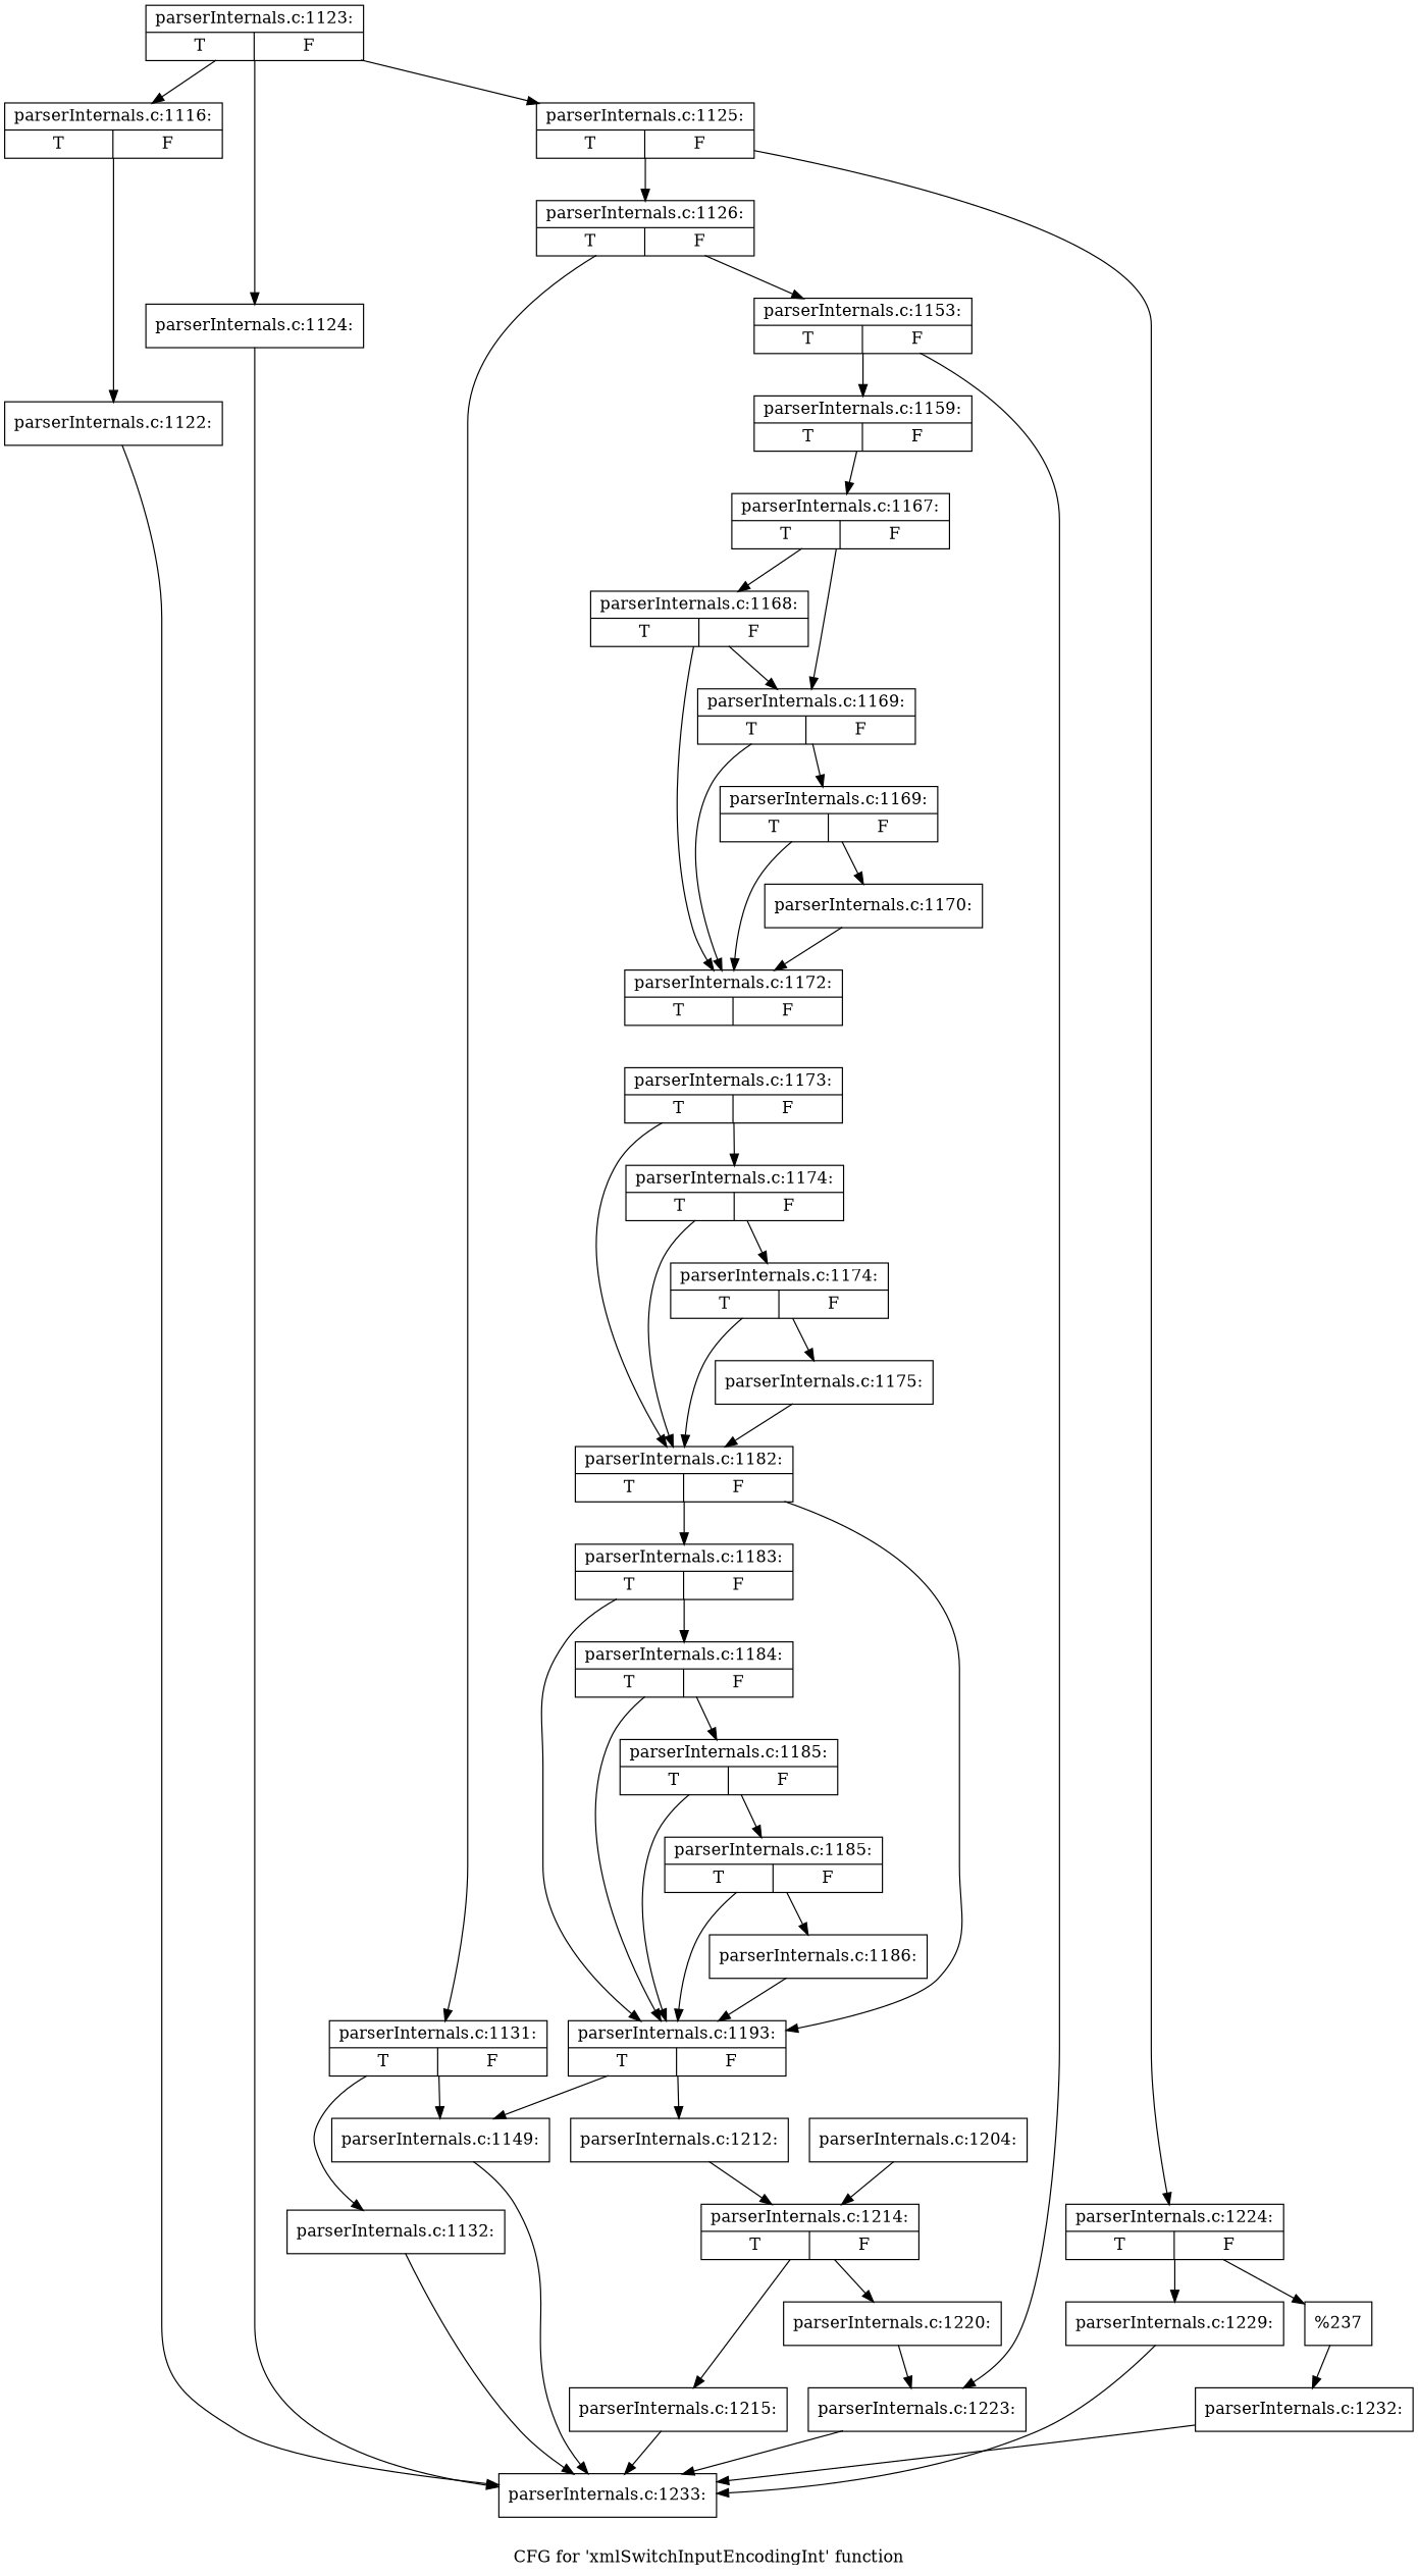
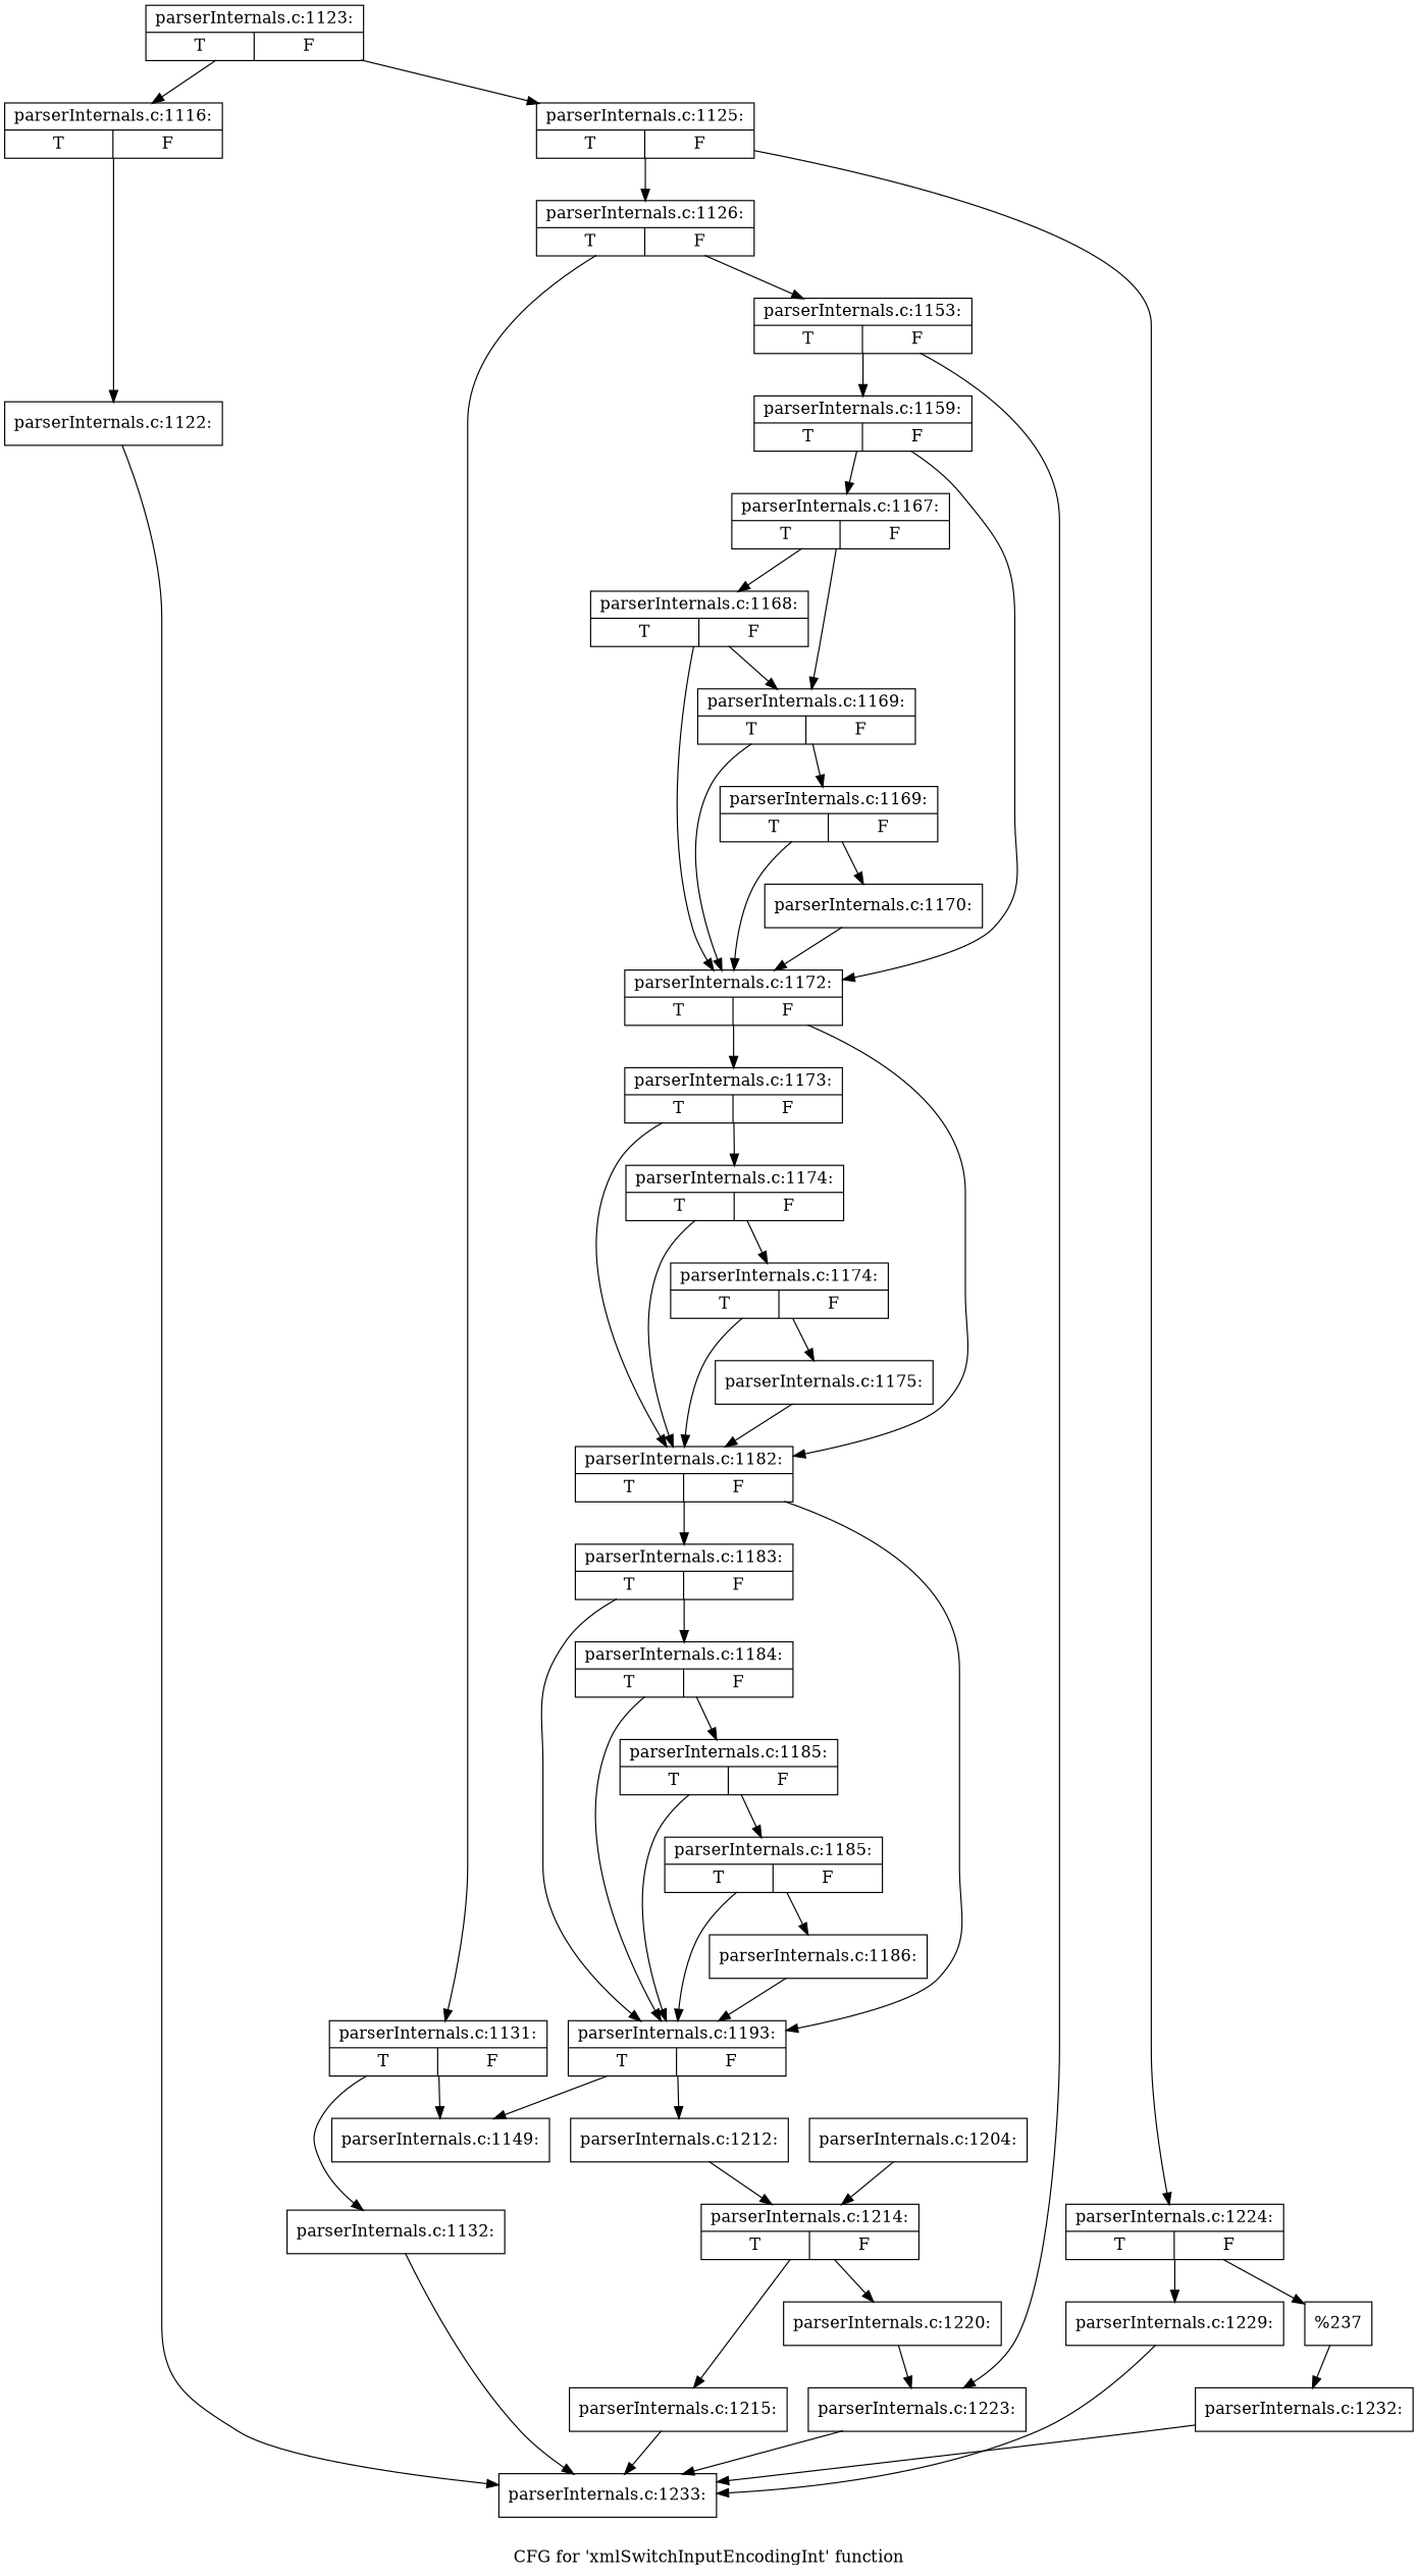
  digraph {
    label="CFG for 'xmlSwitchInputEncodingInt' function"
    node [shape=record]
    n1 [label="{parserInternals.c:1116:|{<s0>T|<s1>F}}"]
    n2 [label="{parserInternals.c:1122:}"]
    n3 [label="{parserInternals.c:1233:}"]
    n4 [label="{parserInternals.c:1123:|{<s0>T|<s1>F}}"]
-   n5 [label="{parserInternals.c:1124:}"]
    n6 [label="{parserInternals.c:1125:|{<s0>T|<s1>F}}"]
    n7 [label="{parserInternals.c:1126:|{<s0>T|<s1>F}}"]
    n8 [label="{parserInternals.c:1224:|{<s0>T|<s1>F}}"]
    n9 [label="{parserInternals.c:1131:|{<s0>T|<s1>F}}"]
    n10 [label="{parserInternals.c:1153:|{<s0>T|<s1>F}}"]
    n11 [label="{parserInternals.c:1229:}"]
    n12 [label="{%237}"]
    n13 [label="{parserInternals.c:1132:}"]
    n14 [label="{parserInternals.c:1149:}"]
    n15 [label="{parserInternals.c:1159:|{<s0>T|<s1>F}}"]
    n16 [label="{parserInternals.c:1223:}"]
    n17 [label="{parserInternals.c:1232:}"]
    n18 [label="{parserInternals.c:1167:|{<s0>T|<s1>F}}"]
    n19 [label="{parserInternals.c:1172:|{<s0>T|<s1>F}}"]
    n20 [label="{parserInternals.c:1168:|{<s0>T|<s1>F}}"]
    n21 [label="{parserInternals.c:1169:|{<s0>T|<s1>F}}"]
    n22 [label="{parserInternals.c:1173:|{<s0>T|<s1>F}}"]
    n23 [label="{parserInternals.c:1182:|{<s0>T|<s1>F}}"]
    n24 [label="{parserInternals.c:1169:|{<s0>T|<s1>F}}"]
    n25 [label="{parserInternals.c:1174:|{<s0>T|<s1>F}}"]
    n26 [label="{parserInternals.c:1183:|{<s0>T|<s1>F}}"]
    n27 [label="{parserInternals.c:1193:|{<s0>T|<s1>F}}"]
    n28 [label="{parserInternals.c:1170:}"]
    n29 [label="{parserInternals.c:1174:|{<s0>T|<s1>F}}"]
    n30 [label="{parserInternals.c:1184:|{<s0>T|<s1>F}}"]
    n31 [label="{parserInternals.c:1212:}"]
    n32 [label="{parserInternals.c:1175:}"]
    n33 [label="{parserInternals.c:1185:|{<s0>T|<s1>F}}"]
    n34 [label="{parserInternals.c:1204:}"]
    n35 [label="{parserInternals.c:1214:|{<s0>T|<s1>F}}"]
    n36 [label="{parserInternals.c:1185:|{<s0>T|<s1>F}}"]
    n37 [label="{parserInternals.c:1186:}"]
    n38 [label="{parserInternals.c:1215:}"]
    n39 [label="{parserInternals.c:1220:}"]
    n1 -> n2
    n2 -> n3
    n4 -> n1
-   n4 -> n5
    n4 -> n6
-   n5 -> n3
    n6 -> n7
    n6 -> n8
    n7 -> n9
    n7 -> n10
    n8 -> n11
    n8 -> n12
    n9 -> n13
    n9 -> n14
    n10 -> n15
    n10 -> n16
    n11 -> n3
    n12 -> n17
    n13 -> n3
-   n14 -> n3
    n15 -> n18
+   n15 -> n19
    n16 -> n3
    n17 -> n3
    n18 -> n20
    n18 -> n21
+   n19 -> n22
+   n19 -> n23
    n20 -> n19
    n20 -> n21
    n21 -> n19
    n21 -> n24
    n22 -> n23
    n22 -> n25
    n23 -> n26
    n23 -> n27
    n24 -> n19
    n24 -> n28
    n25 -> n23
    n25 -> n29
    n26 -> n27
    n26 -> n30
    n27 -> n14
    n27 -> n31
    n28 -> n19
    n29 -> n23
    n29 -> n32
    n30 -> n27
    n30 -> n33
    n31 -> n35
    n32 -> n23
    n33 -> n27
    n33 -> n36
    n34 -> n35
    n35 -> n38
    n35 -> n39
    n36 -> n27
    n36 -> n37
    n37 -> n27
    n38 -> n3
    n39 -> n16
  }
